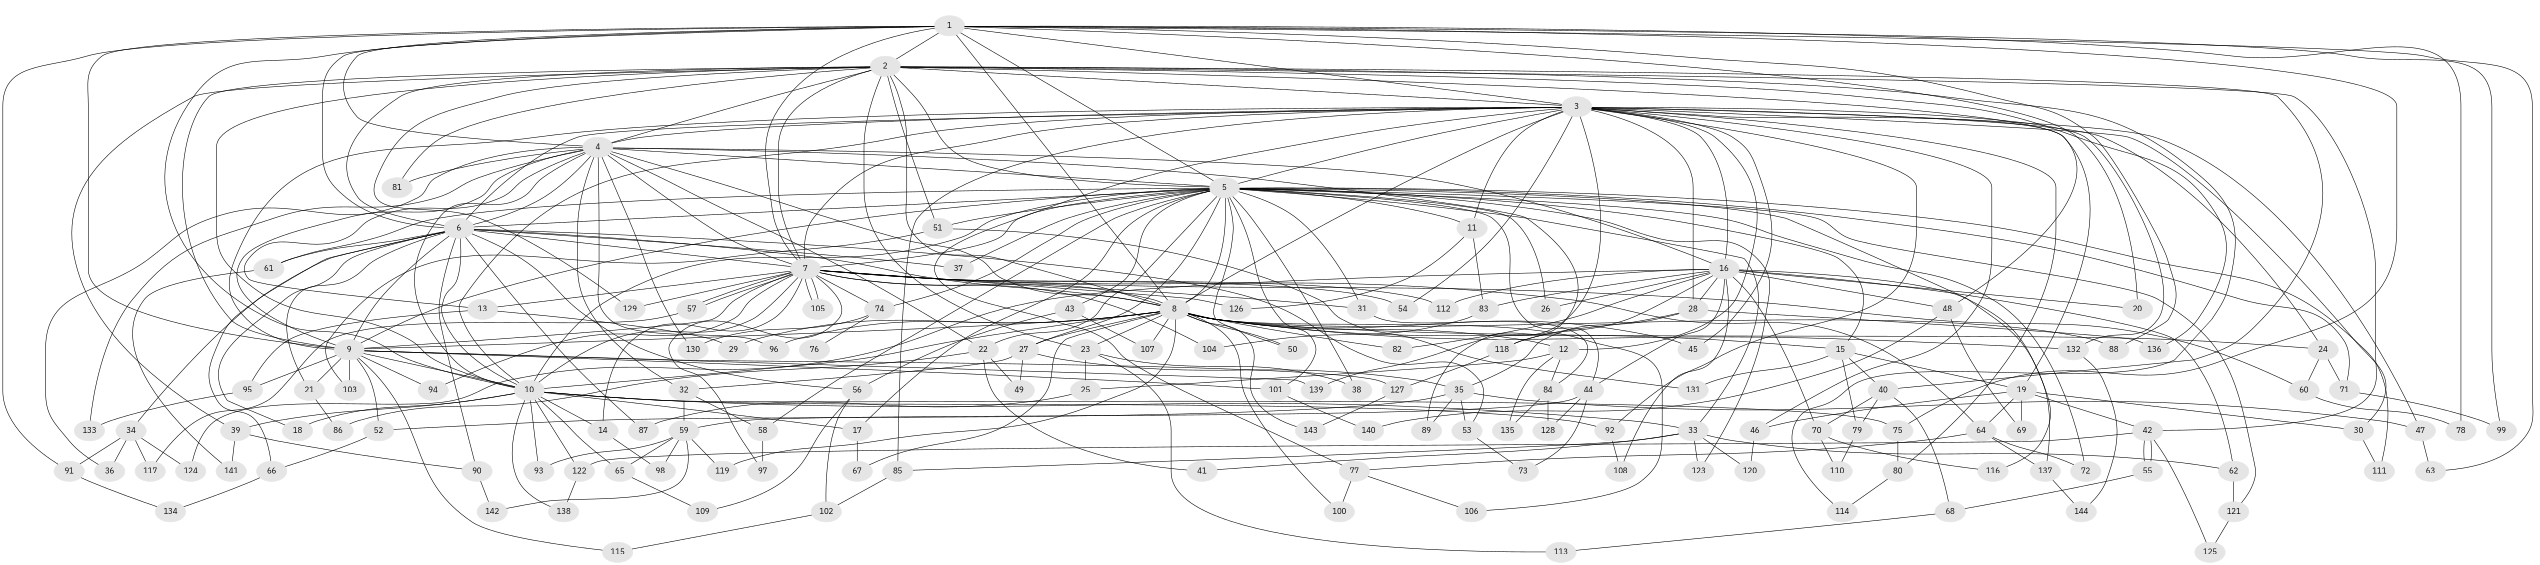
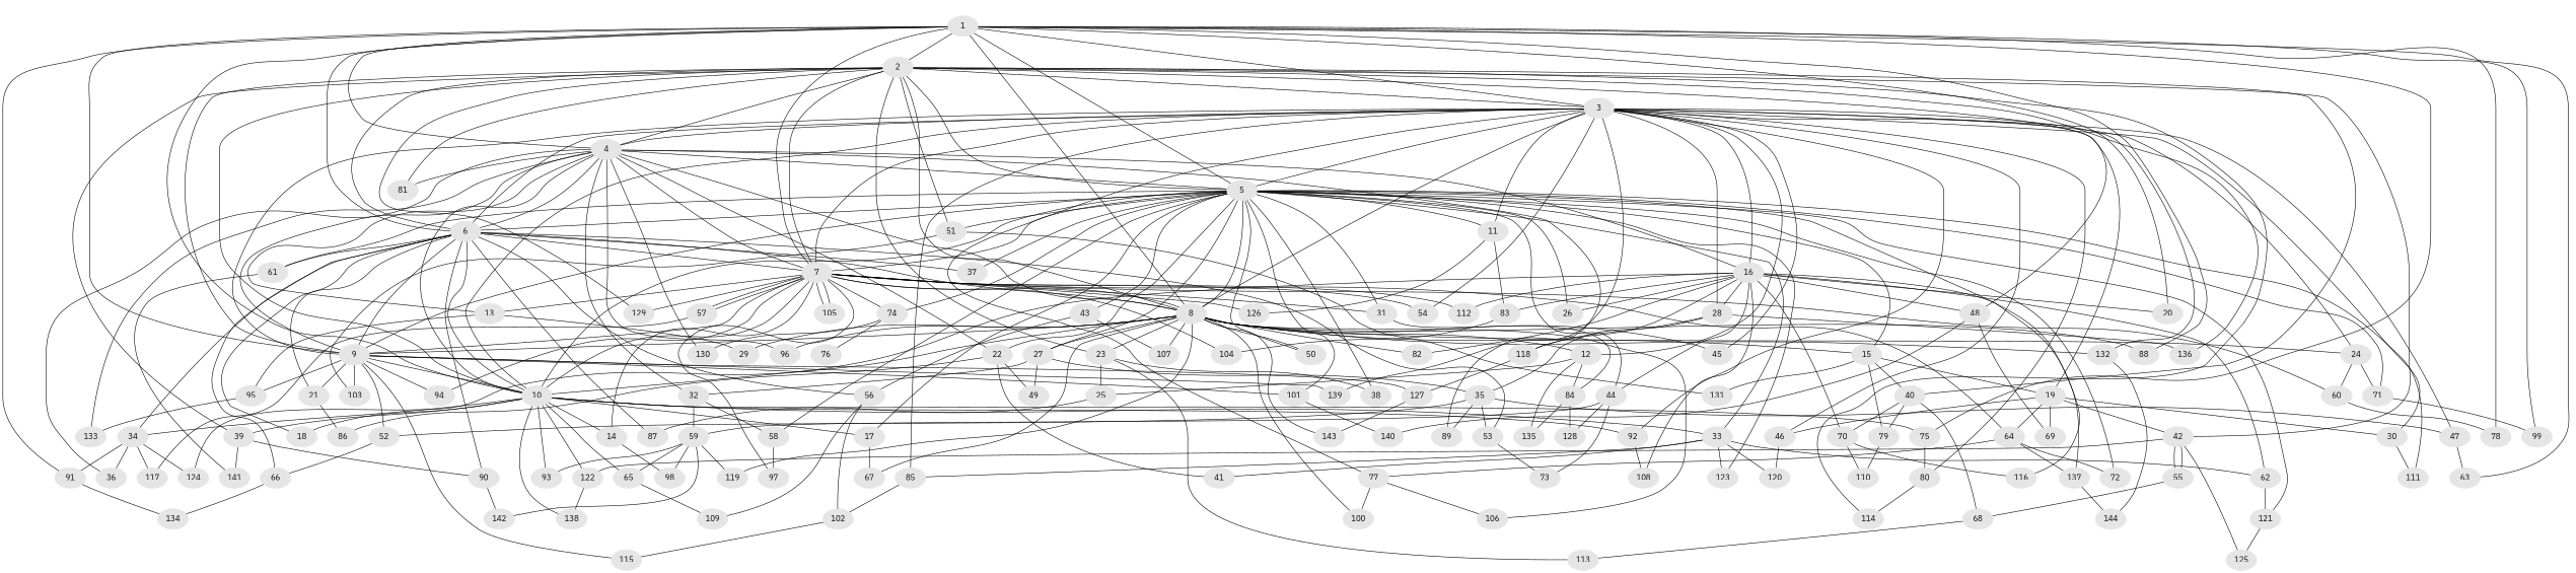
  graph {
    fontname="IBM Plex Sans"
    node [color=gray90 fontname="IBM Plex Sans" style=filled]
    edge [fontname="IBM Plex Sans"]
    1
    2
    3
    4
    5
    6
    7
    8
    9
    10
    20
    63
    75
    78
    88
    91
    99
    23
    39
    40
    42
    48
    51
    81
    114
    129
    136
    11
    12
    16
    19
    24
    28
    30
    45
    46
    47
    54
    77
    80
    85
    92
    132
    139
    13
    22
    32
    36
    89
    96
    130
    133
    15
    17
    26
    27
    31
    33
    37
    38
    43
    44
    50
    58
    61
    71
    72
    74
    101
    111
    116
    121
    123
    18
    21
    34
    53
    56
    66
    87
    90
    14
    57
    60
    64
    94
    97
    104
    105
    112
    126
    29
    67
    82
    100
    106
    107
    119
    143
    52
    95
    103
    115
    127
    65
    93
    122
    138
    134
    25
    113
    141
    79
    70
    68
    55
    125
    69
    140
    131
    83
    84
    135
    62
    108
    118
    124
    137
    35
    120
    102
    144
    86
    41
    49
    59
    73
    128
    76
    117
    109
    142
    98
    110
    1 -- 2
    1 -- 3
    1 -- 4
    1 -- 5
    1 -- 6
    1 -- 7
    1 -- 8
    1 -- 9
    1 -- 10
    1 -- 20
    1 -- 63
    1 -- 75
    1 -- 78
    1 -- 88
    1 -- 91
    1 -- 99
    2 -- 3
    2 -- 4
    2 -- 5
    2 -- 6
    2 -- 7
    2 -- 8
    2 -- 9
    2 -- 10
    2 -- 23
    2 -- 39
    2 -- 40
    2 -- 42
    2 -- 48
    2 -- 51
    2 -- 81
    2 -- 114
    2 -- 129
    2 -- 136
    3 -- 4
    3 -- 5
    3 -- 6
    3 -- 7
    3 -- 8
    3 -- 9
    3 -- 10
    3 -- 11
    3 -- 12
    3 -- 16
    3 -- 19
    3 -- 24
    3 -- 28
    3 -- 30
    3 -- 45
    3 -- 46
    3 -- 47
    3 -- 54
    3 -- 77
    3 -- 80
    3 -- 85
    3 -- 92
    3 -- 132
    3 -- 139
    4 -- 5
    4 -- 6
    4 -- 7
    4 -- 8
    4 -- 9
    4 -- 10
    4 -- 81
    4 -- 16
    4 -- 13
    4 -- 22
    4 -- 32
    4 -- 36
    4 -- 89
    4 -- 96
    4 -- 130
    4 -- 133
    5 -- 6
    5 -- 7
    5 -- 8
    5 -- 9
    5 -- 10
    5 -- 51
    5 -- 11
    5 -- 22
    5 -- 15
    5 -- 17
    5 -- 26
    5 -- 27
    5 -- 31
    5 -- 33
    5 -- 37
    5 -- 38
    5 -- 43
    5 -- 44
    5 -- 50
    5 -- 58
    5 -- 61
    5 -- 71
    5 -- 72
    5 -- 74
    5 -- 101
    5 -- 111
    5 -- 116
    5 -- 121
    5 -- 123
    6 -- 7
    6 -- 8
    6 -- 9
    6 -- 10
    6 -- 37
    6 -- 61
    6 -- 18
    6 -- 21
    6 -- 34
    6 -- 53
    6 -- 56
    6 -- 66
    6 -- 87
    6 -- 90
    7 -- 8
    7 -- 9
    7 -- 10
    7 -- 129
    7 -- 54
    7 -- 13
    7 -- 31
    7 -- 74
    7 -- 14
    7 -- 57
    7 -- 57
    7 -- 60
    7 -- 64
    7 -- 94
    7 -- 97
    7 -- 104
    7 -- 105
    7 -- 105
    7 -- 112
    7 -- 126
    8 -- 9
    8 -- 10
    8 -- 88
    8 -- 23
    8 -- 12
    8 -- 24
    8 -- 45
    8 -- 132
    8 -- 96
    8 -- 15
    8 -- 27
    8 -- 50
    8 -- 29
    8 -- 67
    8 -- 82
    8 -- 100
    8 -- 106
    8 -- 107
    8 -- 119
    8 -- 143
    9 -- 10
    9 -- 139
    9 -- 101
    9 -- 21
    9 -- 94
    9 -- 52
    9 -- 95
    9 -- 103
    9 -- 115
    9 -- 127
    10 -- 75
    10 -- 39
    10 -- 92
    10 -- 17
    10 -- 33
    10 -- 18
+   10 -- 34
    10 -- 14
    10 -- 65
    10 -- 93
    10 -- 122
    10 -- 138
    75 -- 80
    91 -- 134
    23 -- 38
    23 -- 25
    23 -- 113
    39 -- 90
    39 -- 141
    40 -- 79
    40 -- 70
    40 -- 68
    42 -- 122
    42 -- 55
    42 -- 55
    42 -- 125
    48 -- 69
    48 -- 140
    51 -- 103
    51 -- 131
    11 -- 126
    11 -- 83
    12 -- 25
    12 -- 84
    12 -- 135
    16 -- 20
    16 -- 48
    16 -- 28
    16 -- 26
    16 -- 44
    16 -- 112
    16 -- 82
    16 -- 70
    16 -- 83
    16 -- 62
    16 -- 108
    16 -- 118
    16 -- 124
    16 -- 137
    19 -- 42
    19 -- 30
    19 -- 46
    19 -- 64
    19 -- 69
    24 -- 71
    24 -- 60
    28 -- 136
    28 -- 118
    28 -- 35
    30 -- 111
    46 -- 120
    47 -- 63
    77 -- 100
    77 -- 106
    80 -- 114
    85 -- 102
    92 -- 108
    132 -- 144
    13 -- 29
    13 -- 95
    22 -- 86
    22 -- 41
    22 -- 49
    32 -- 58
    32 -- 59
    15 -- 40
    15 -- 19
    15 -- 79
    15 -- 131
    17 -- 67
    27 -- 32
    27 -- 35
    27 -- 49
    31 -- 84
    33 -- 85
    33 -- 123
    33 -- 62
    33 -- 120
    33 -- 41
    43 -- 56
    43 -- 107
    44 -- 59
    44 -- 73
    44 -- 128
    58 -- 97
    61 -- 141
    71 -- 99
    74 -- 130
    74 -- 76
    101 -- 140
    121 -- 125
    21 -- 86
    34 -- 91
    34 -- 36
    34 -- 124
    34 -- 117
    53 -- 73
    56 -- 102
    56 -- 109
    66 -- 134
    90 -- 142
    14 -- 98
    57 -- 117
    60 -- 78
    64 -- 77
    64 -- 72
    64 -- 137
    52 -- 66
    95 -- 133
    127 -- 143
    65 -- 109
    122 -- 138
    25 -- 87
    79 -- 110
    70 -- 116
    70 -- 110
    68 -- 113
    55 -- 68
    83 -- 104
    84 -- 135
    84 -- 128
    62 -- 121
    118 -- 127
    137 -- 144
    35 -- 47
    35 -- 89
    35 -- 53
    35 -- 52
    102 -- 115
    59 -- 119
    59 -- 65
    59 -- 93
    59 -- 142
    59 -- 98
  }
